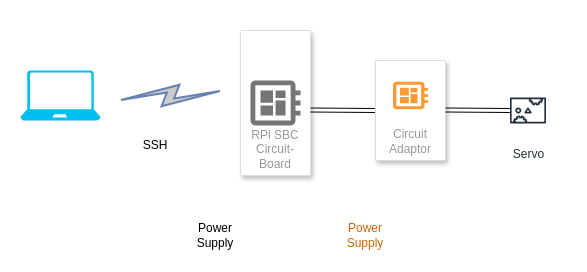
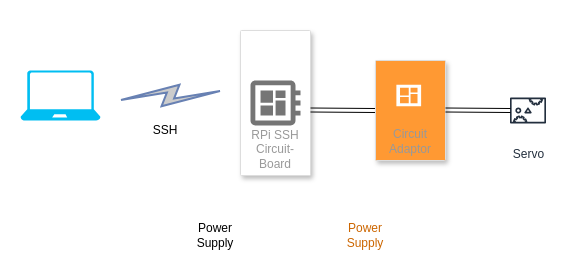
  <mxCell id="0" />
  <mxCell id="1" parent="0" />
  <mxCell id="2" value="" style="group" vertex="1" connectable="0" parent="1"><mxGeometry x="20" y="20" width="545" height="230" as="geometry" /></mxCell>
  <mxCell id="3" value="Servo" style="sketch=0;outlineConnect=0;fontColor=#232F3E;gradientColor=none;strokeColor=#232F3E;fillColor=#ffffff;dashed=0;verticalLabelPosition=bottom;verticalAlign=top;align=center;html=1;fontSize=12;fontStyle=0;aspect=fixed;shape=mxgraph.aws4.resourceIcon;resIcon=mxgraph.aws4.servo;" vertex="1" parent="2"><mxGeometry x="485" y="60" width="45" height="60" as="geometry" /></mxCell>
  <mxCell id="4" value="" style="shape=image;html=1;verticalAlign=top;verticalLabelPosition=bottom;labelBackgroundColor=#ffffff;imageAspect=0;aspect=fixed;image=https://cdn1.iconfinder.com/data/icons/computer-hardware-glyphs-vol-1/52/computercable__cable__data__wire__datacable__usb__transfer-128.png;imageBackground=default;" vertex="1" parent="2"><mxGeometry x="335" y="128" width="78" height="78" as="geometry" /></mxCell>
  <mxCell id="5" value="" style="shape=image;html=1;verticalAlign=top;verticalLabelPosition=bottom;labelBackgroundColor=#ffffff;imageAspect=0;aspect=fixed;image=https://cdn1.iconfinder.com/data/icons/computer-hardware-glyphs-vol-1/52/computercable__cable__data__wire__datacable__usb__transfer-128.png" vertex="1" parent="2"><mxGeometry x="195" y="140" width="78" height="78" as="geometry" /></mxCell>
  <mxCell id="6" value="" style="verticalLabelPosition=bottom;html=1;verticalAlign=top;align=center;strokeColor=none;fillColor=#00BEF2;shape=mxgraph.azure.laptop;pointerEvents=1;" vertex="1" parent="2"><mxGeometry y="50" width="80" height="50" as="geometry" /></mxCell>
  <mxCell id="7" value="" style="html=1;outlineConnect=0;fillColor=#CCCCCC;strokeColor=#6881B3;gradientColor=none;gradientDirection=north;strokeWidth=2;shape=mxgraph.networks.comm_link_edge;html=1;rounded=0;" edge="1" parent="2"><mxGeometry width="100" height="100" relative="1" as="geometry"><mxPoint x="95" y="80" as="sourcePoint" /><mxPoint x="205" y="70" as="targetPoint" /></mxGeometry></mxCell>
- <mxCell id="8" value="SSH" style="text;html=1;align=center;verticalAlign=middle;whiteSpace=wrap;rounded=0;" vertex="1" parent="2"><mxGeometry x="105" y="110" width="60" height="30" as="geometry" /></mxCell>
+ <mxCell id="8" value="SSH" style="text;html=1;align=center;verticalAlign=middle;whiteSpace=wrap;rounded=0;" vertex="1" parent="2"><mxGeometry x="115" y="95" width="60" height="30" as="geometry" /></mxCell>
  <mxCell id="9" value="" style="group" vertex="1" connectable="0" parent="2"><mxGeometry x="205" y="10" width="85" height="145" as="geometry" /></mxCell>
- <mxCell id="10" value="RPi SBC Circuit-Board" style="strokeColor=#dddddd;shadow=1;strokeWidth=1;rounded=1;absoluteArcSize=1;arcSize=2;labelPosition=center;verticalLabelPosition=middle;align=center;verticalAlign=bottom;spacingLeft=0;fontColor=#999999;fontSize=12;whiteSpace=wrap;spacingBottom=2;html=1;container=0;" vertex="1" parent="9"><mxGeometry x="15" width="70" height="145" as="geometry" /></mxCell>
+ <mxCell id="10" value="RPi SSH Circuit-Board" style="strokeColor=#dddddd;shadow=1;strokeWidth=1;rounded=1;absoluteArcSize=1;arcSize=2;labelPosition=center;verticalLabelPosition=middle;align=center;verticalAlign=bottom;spacingLeft=0;fontColor=#999999;fontSize=12;whiteSpace=wrap;spacingBottom=2;html=1;container=0;" vertex="1" parent="9"><mxGeometry x="15" width="70" height="145" as="geometry" /></mxCell>
  <mxCell id="11" value="" style="sketch=0;dashed=0;connectable=0;html=1;fillColor=#757575;strokeColor=none;shape=mxgraph.gcp2.circuit_board;part=1;container=0;" vertex="1" parent="9"><mxGeometry x="25" y="50" width="50" height="45" as="geometry"><mxPoint x="-25" y="12.5" as="offset" /></mxGeometry></mxCell>
  <mxCell id="12" value="" style="shape=image;html=1;verticalAlign=top;verticalLabelPosition=bottom;labelBackgroundColor=#ffffff;imageAspect=0;aspect=fixed;image=https://cdn1.iconfinder.com/data/icons/fruit-136/64/Fruit_iconfree_Filled_Outline_raspberry-healthy-organic-food-fruit_icon-128.png" vertex="1" parent="9"><mxGeometry x="30" y="10" width="40" height="40" as="geometry" /></mxCell>
  <mxCell id="13" value="Power Supply" style="text;html=1;align=center;verticalAlign=middle;whiteSpace=wrap;rounded=0;" vertex="1" parent="2"><mxGeometry x="165" y="200" width="60" height="30" as="geometry" /></mxCell>
  <mxCell id="14" value="" style="shape=link;html=1;rounded=0;" edge="1" parent="2"><mxGeometry width="100" relative="1" as="geometry"><mxPoint x="290" y="89.5" as="sourcePoint" /><mxPoint x="355" y="90" as="targetPoint" /></mxGeometry></mxCell>
  <mxCell id="15" value="" style="group" vertex="1" connectable="0" parent="2"><mxGeometry x="347.5" y="40" width="77.5" height="100" as="geometry" /></mxCell>
- <mxCell id="16" value="Circuit Adaptor" style="strokeColor=#dddddd;shadow=1;strokeWidth=1;rounded=1;absoluteArcSize=1;arcSize=2;labelPosition=center;verticalLabelPosition=middle;align=center;verticalAlign=bottom;spacingLeft=0;fontColor=#999999;fontSize=12;whiteSpace=wrap;spacingBottom=2;html=1;container=0;" vertex="1" parent="15"><mxGeometry x="7.5" width="70" height="100" as="geometry" /></mxCell>
+ <mxCell id="16" value="Circuit Adaptor" style="strokeColor=#dddddd;shadow=1;strokeWidth=1;rounded=1;absoluteArcSize=1;arcSize=2;labelPosition=center;verticalLabelPosition=middle;align=center;verticalAlign=bottom;spacingLeft=0;fontColor=#999999;fontSize=12;whiteSpace=wrap;spacingBottom=2;html=1;container=0;fillColor=#ff9933;" vertex="1" parent="15"><mxGeometry x="7.5" width="70" height="100" as="geometry" /></mxCell>
  <mxCell id="17" value="" style="sketch=0;dashed=0;connectable=0;html=1;fillColor=#FF9933;strokeColor=#d79b00;shape=mxgraph.gcp2.circuit_board;part=1;" vertex="1" parent="15"><mxGeometry x="25" y="21.25" width="35" height="27.5" as="geometry"><mxPoint x="-25" y="12.5" as="offset" /></mxGeometry></mxCell>
  <mxCell id="18" value="&lt;span style=&quot;color: rgb(204, 102, 0);&quot;&gt;Power Supply&lt;/span&gt;" style="text;html=1;align=center;verticalAlign=middle;whiteSpace=wrap;rounded=0;" vertex="1" parent="2"><mxGeometry x="315" y="200" width="60" height="30" as="geometry" /></mxCell>
  <mxCell id="19" value="" style="shape=link;html=1;rounded=0;" edge="1" parent="2"><mxGeometry width="100" relative="1" as="geometry"><mxPoint x="425" y="89.5" as="sourcePoint" /><mxPoint x="490" y="90" as="targetPoint" /></mxGeometry></mxCell>
